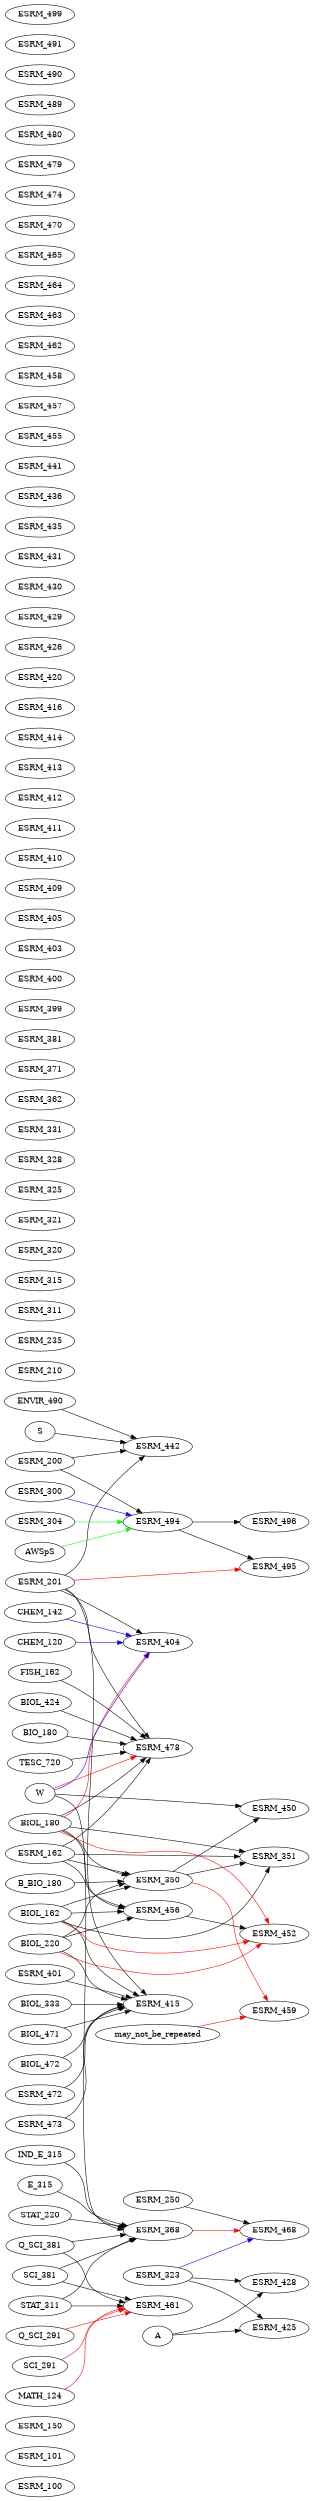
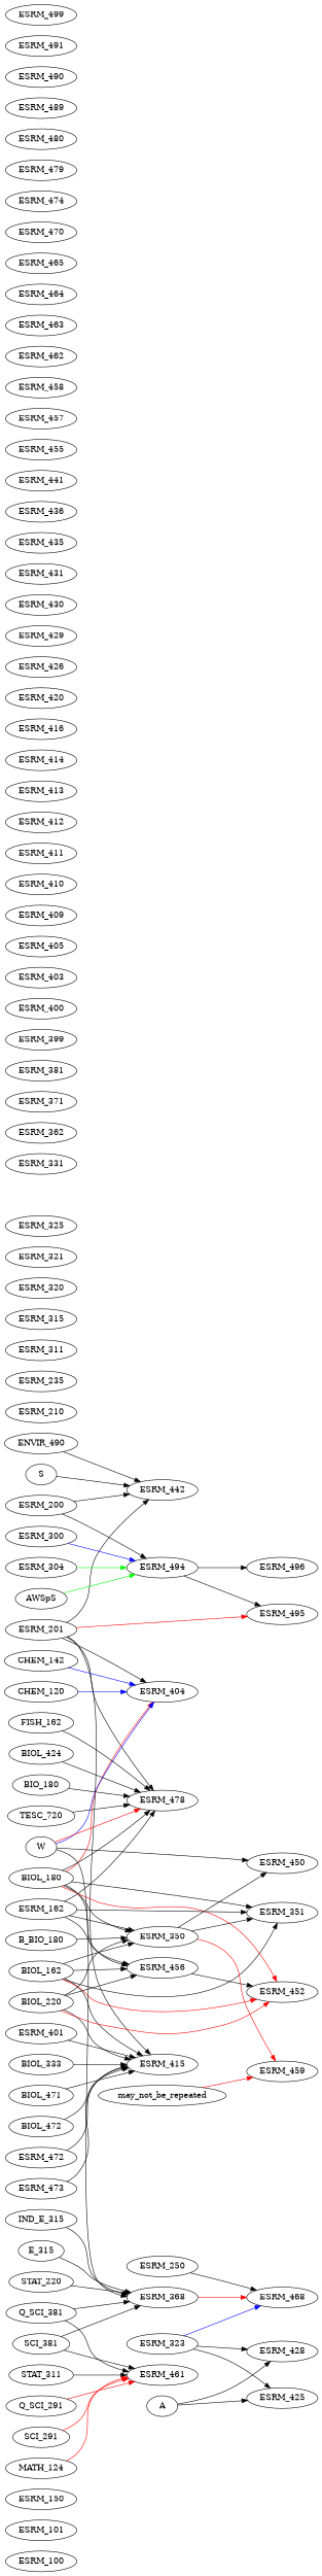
  digraph {
    rankdir=LR
    edge [color=black]
    ESRM_100
    ESRM_101
    ESRM_150
    ESRM_200
    ESRM_442
    ESRM_494
    ESRM_495
    ESRM_496
    ESRM_201
    ESRM_404
    ESRM_415
    ESRM_478
    ESRM_210
    ESRM_235
    ESRM_250
    ESRM_468
    ESRM_300
    ESRM_304
    ESRM_311
    ESRM_315
    ESRM_320
    ESRM_321
    ESRM_323
    ESRM_425
    ESRM_428
    ESRM_325
-   ESRM_328
    ESRM_331
    BIOL_162
    ESRM_350
    ESRM_351
    ESRM_456
    ESRM_452
    ESRM_450
    ESRM_459
    BIOL_180
    BIOL_220
    ESRM_162
    ESRM_362
    IND_E_315
    ESRM_368
    E_315
    Q_SCI_381
    ESRM_461
    SCI_381
    STAT_220
    STAT_311
    W
    ESRM_371
    ESRM_381
    ESRM_399
    ESRM_400
    ESRM_401
    ESRM_403
    CHEM_120
    CHEM_142
    ESRM_405
    ESRM_409
    ESRM_410
    ESRM_411
    ESRM_412
    ESRM_413
    ESRM_414
    BIOL_333
    BIOL_471
    BIOL_472
    ESRM_472
    ESRM_473
    ESRM_416
    ESRM_420
    A
    ESRM_426
    ESRM_429
    ESRM_430
    ESRM_431
    ESRM_435
    ESRM_436
    ESRM_441
    ENVIR_490
    S
    ESRM_455
    ESRM_457
    ESRM_458
    may_not_be_repeated
    Q_SCI_291
    SCI_291
    MATH_124
    ESRM_462
    ESRM_463
    ESRM_464
    ESRM_465
    ESRM_470
    ESRM_474
    B_BIO_180
    BIO_180
    n96 [label=TESC_720]
    FISH_162
    BIOL_424
    ESRM_479
    ESRM_480
    ESRM_489
    ESRM_490
    ESRM_491
    AWSpS
    ESRM_499
    ESRM_200 -> ESRM_442
    ESRM_200 -> ESRM_494
    ESRM_494 -> ESRM_495
    ESRM_494 -> ESRM_496
    ESRM_201 -> ESRM_442
    ESRM_201 -> ESRM_495 [color=red]
    ESRM_201 -> ESRM_404
    ESRM_201 -> ESRM_415
    ESRM_201 -> ESRM_478
    ESRM_250 -> ESRM_468
    ESRM_300 -> ESRM_494 [color=blue]
    ESRM_304 -> ESRM_494 [color=green]
    ESRM_323 -> ESRM_468 [color=blue]
    ESRM_323 -> ESRM_425
    ESRM_323 -> ESRM_428
    BIOL_162 -> ESRM_415
    BIOL_162 -> ESRM_350
    BIOL_162 -> ESRM_351
    BIOL_162 -> ESRM_456
    BIOL_162 -> ESRM_452 [color=red]
    ESRM_350 -> ESRM_351
    ESRM_350 -> ESRM_450
    ESRM_350 -> ESRM_459 [color=red]
    ESRM_456 -> ESRM_452
    BIOL_180 -> ESRM_404 [color=red]
    BIOL_180 -> ESRM_478
    BIOL_180 -> ESRM_350
    BIOL_180 -> ESRM_351
    BIOL_180 -> ESRM_456
    BIOL_180 -> ESRM_452 [color=red]
    BIOL_220 -> ESRM_415
    BIOL_220 -> ESRM_350
    BIOL_220 -> ESRM_456
    BIOL_220 -> ESRM_452 [color=red]
    ESRM_162 -> ESRM_478
    ESRM_162 -> ESRM_350
    ESRM_162 -> ESRM_351
    ESRM_162 -> ESRM_456
    IND_E_315 -> ESRM_368
    ESRM_368 -> ESRM_468 [color=red]
    E_315 -> ESRM_368
    Q_SCI_381 -> ESRM_368
    Q_SCI_381 -> ESRM_461
    SCI_381 -> ESRM_368
    SCI_381 -> ESRM_461
    STAT_220 -> ESRM_368
-   STAT_311 -> ESRM_368
    STAT_311 -> ESRM_461
    W -> ESRM_404 [color=blue]
    W -> ESRM_478 [color=red]
    W -> ESRM_450
    W -> ESRM_368
    ESRM_401 -> ESRM_415
    CHEM_120 -> ESRM_404 [color=blue]
    CHEM_142 -> ESRM_404 [color=blue]
    BIOL_333 -> ESRM_415
    BIOL_471 -> ESRM_415
    BIOL_472 -> ESRM_415
    ESRM_472 -> ESRM_415
    ESRM_473 -> ESRM_415
    A -> ESRM_425
    A -> ESRM_428
    ENVIR_490 -> ESRM_442
    S -> ESRM_442
    may_not_be_repeated -> ESRM_459 [color=red]
    Q_SCI_291 -> ESRM_461 [color=red]
    SCI_291 -> ESRM_461 [color=red]
    MATH_124 -> ESRM_461 [color=red]
    B_BIO_180 -> ESRM_350
    BIO_180 -> ESRM_478
    n96 -> ESRM_478
    FISH_162 -> ESRM_478
    BIOL_424 -> ESRM_478
    AWSpS -> ESRM_494 [color=green]
  }
